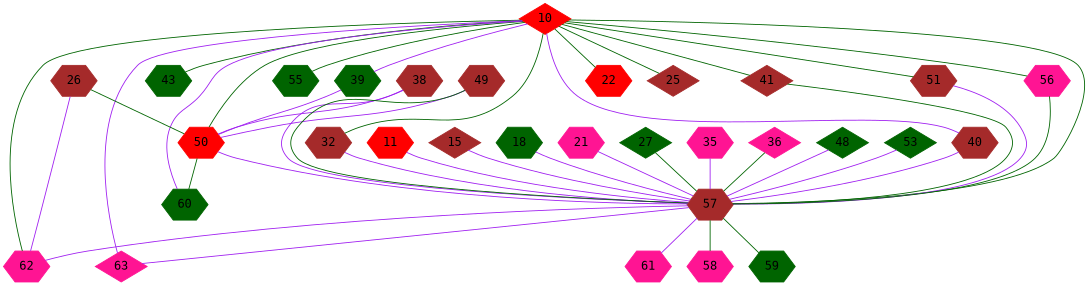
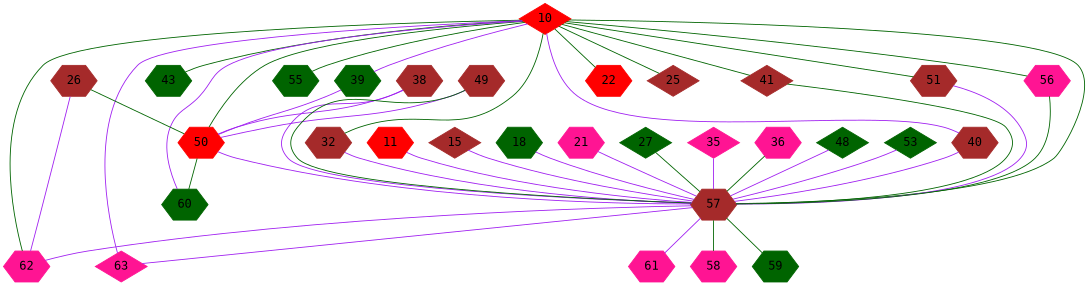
  graph {
    fontname="DejaVu Sans Mono"
    node [color=brown fontname="DejaVu Sans Mono" shape=hexagon style=filled]
    edge [color=purple fontname="DejaVu Sans Mono"]
    10 [color=red shape=diamond super="+6+7"]
    22 [color=red]
    25 [shape=diamond]
    32
    39 [color=darkgreen]
    40
    41 [shape=diamond]
    43 [color=darkgreen]
    50 [color=red super="+29+45+13+3"]
    51
    55 [color=darkgreen]
    56 [color=deeppink]
    57 [super="+34+33+14+8"]
    60 [color=darkgreen]
    62 [color=deeppink super="+54+20+47"]
    63 [color=deeppink shape=diamond super="+17"]
    58 [color=deeppink super="+52"]
    59 [color=darkgreen]
    61 [color=deeppink]
    11 [color=red]
    15 [shape=diamond]
    18 [color=darkgreen]
    21 [color=deeppink]
    26
    27 [color=darkgreen shape=diamond]
-   35 [color=deeppink]
-   36 [color=deeppink shape=diamond]
+   35 [color=deeppink shape=diamond]
+   36 [color=deeppink]
    38
    48 [color=darkgreen shape=diamond]
    49 [super="+44"]
    53 [color=darkgreen shape=diamond]
    10 -- 22 [color=darkgreen weight=2]
    10 -- 25 [color=darkgreen weight=2]
    10 -- 32 [color=darkgreen]
    10 -- 39
    10 -- 40
    10 -- 41 [color=darkgreen]
    10 -- 43 [color=darkgreen weight=2]
    10 -- 50 [color=darkgreen weight=12]
    10 -- 51 [color=darkgreen]
    10 -- 55 [color=darkgreen weight=2]
    10 -- 56 [color=darkgreen]
    10 -- 57 [color=darkgreen weight=20]
    10 -- 60
    10 -- 62 [color=darkgreen weight=7]
    10 -- 63 [weight=2]
    32 -- 57
    39 -- 50
    40 -- 57
    41 -- 57 [color=darkgreen]
    50 -- 57 [weight=12]
    50 -- 60 [color=darkgreen]
    51 -- 57
    56 -- 57 [color=darkgreen]
    57 -- 62 [weight=5]
    57 -- 63
    57 -- 58 [color=darkgreen weight=3]
    57 -- 59 [color=darkgreen weight=2]
    57 -- 61
    11 -- 57 [weight=2]
    15 -- 57
    18 -- 57 [weight=2]
    21 -- 57
    26 -- 50 [color=darkgreen]
    26 -- 62
    27 -- 57 [color=darkgreen weight=2]
    35 -- 57 [weight=2]
    36 -- 57 [color=darkgreen weight=2]
    38 -- 50
    38 -- 57
    48 -- 57 [weight=2]
    49 -- 50
    49 -- 57 [color=darkgreen weight=2]
    53 -- 57
  }
